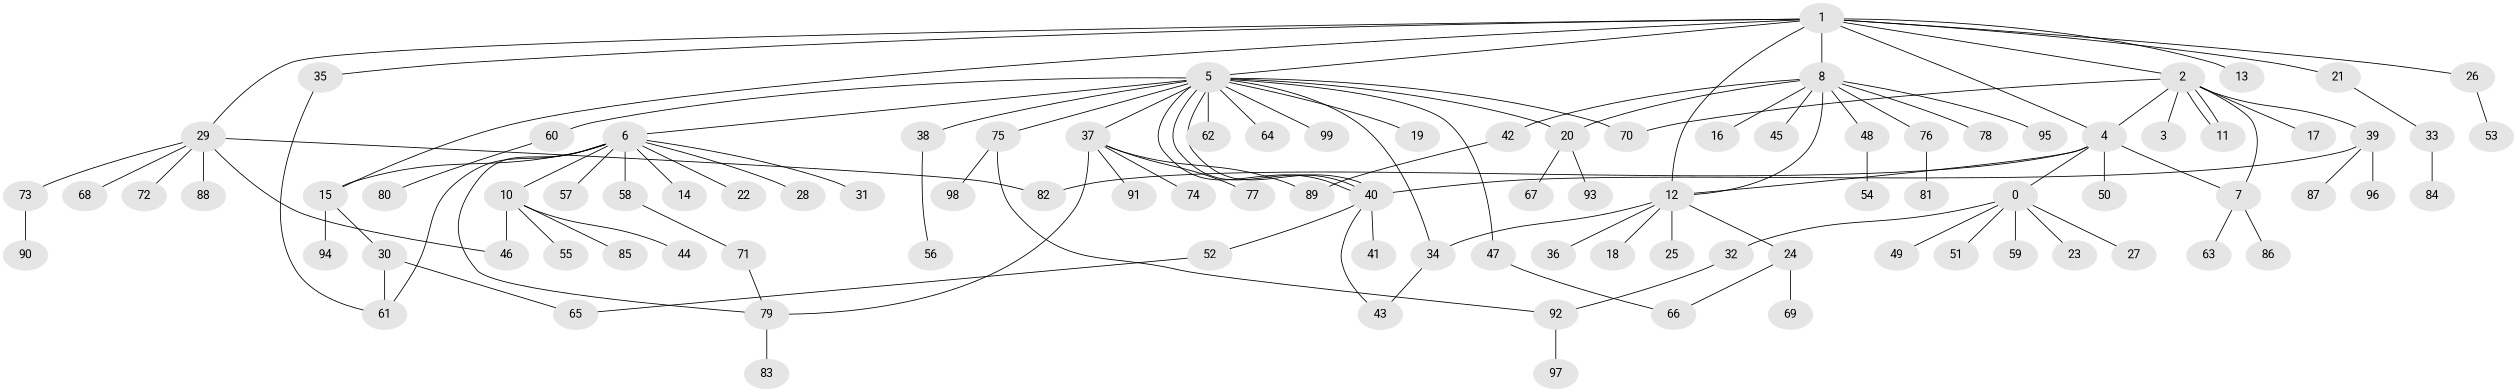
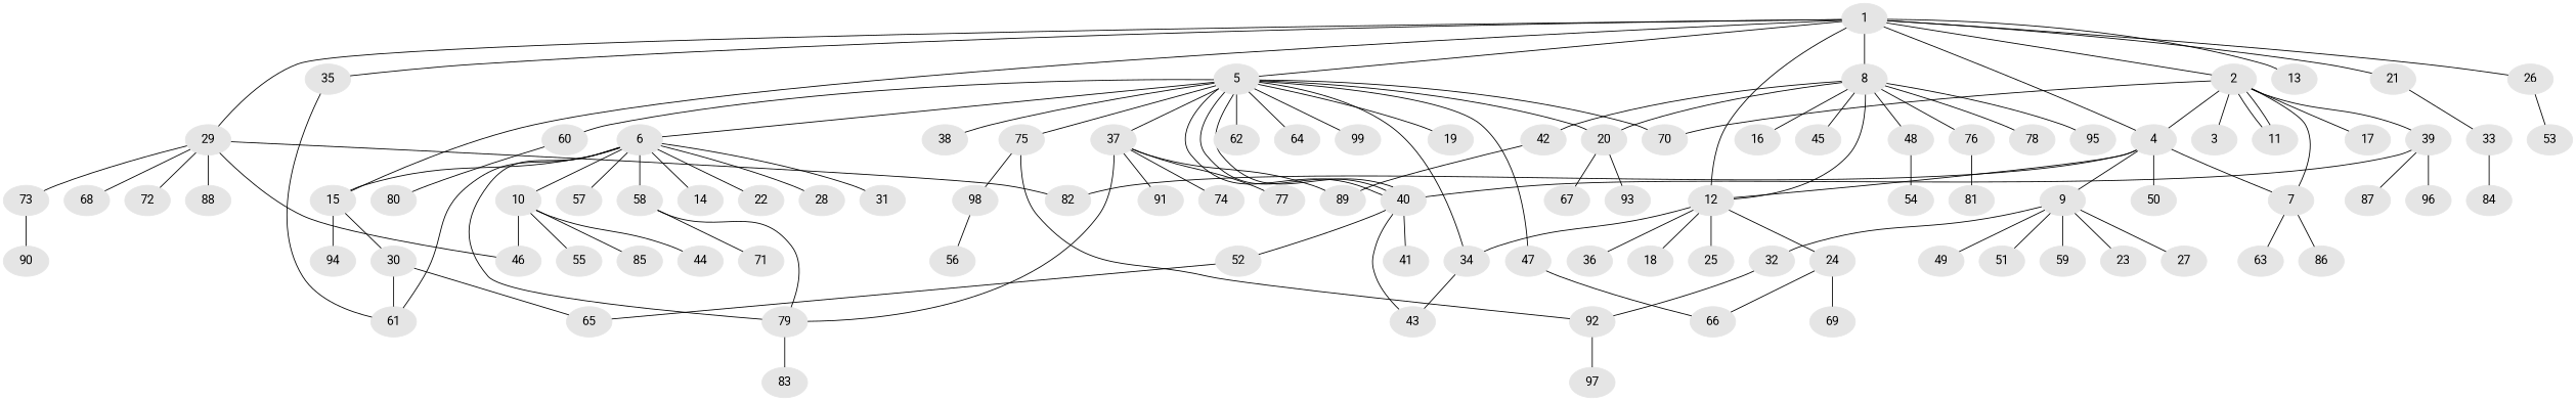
  graph {
    fontname=Roboto
    node [color=gray90 fontname=Roboto style=filled]
    edge [fontname=Roboto]
    1
    2
    4
    5
    8
    12
    13
    15
    21
    26
    29
    35
    3
    7
    11
    17
    39
    70
    50
-   9 [label=0]
+   9
    82
    6
    19
    20
    34
    37
    38
    40
    47
    60
    62
    64
    75
    99
    16
    42
    45
    48
    76
    78
    95
    18
    24
    25
    36
    30
    94
    33
    53
    46
    68
    72
    73
    88
    61
    63
    86
    87
    96
    23
    27
    32
    49
    51
    59
    10
    14
    22
    28
    31
    57
    58
    79
    67
    93
    43
    74
    77
    89
    91
    56
    41
    52
    66
    80
    92
    98
    44
    55
    85
    71
    83
    54
    81
    69
    65
    84
    90
    97
    1 -- 2
    1 -- 4
    1 -- 5
    1 -- 8
    1 -- 12
    1 -- 13
    1 -- 15
    1 -- 21
    1 -- 26
    1 -- 29
    1 -- 35
    2 -- 4
    2 -- 3
    2 -- 7
    2 -- 11
    2 -- 11
    2 -- 17
    2 -- 39
    2 -- 70
    4 -- 12
    4 -- 7
    4 -- 50
    4 -- 9
    4 -- 82
    5 -- 70
    5 -- 6
    5 -- 19
    5 -- 20
    5 -- 34
    5 -- 37
    5 -- 38
    5 -- 40
    5 -- 40
    5 -- 40
    5 -- 47
    5 -- 60
    5 -- 62
    5 -- 64
    5 -- 75
    5 -- 99
    8 -- 12
    8 -- 20
    8 -- 16
    8 -- 42
    8 -- 45
    8 -- 48
    8 -- 76
    8 -- 78
    8 -- 95
    12 -- 34
    12 -- 18
    12 -- 24
    12 -- 25
    12 -- 36
    15 -- 30
    15 -- 94
    21 -- 33
    26 -- 53
    29 -- 82
    29 -- 46
    29 -- 68
    29 -- 72
    29 -- 73
    29 -- 88
    35 -- 61
    7 -- 63
    7 -- 86
    39 -- 40
    39 -- 87
    39 -- 96
    9 -- 23
    9 -- 27
    9 -- 32
    9 -- 49
    9 -- 51
    9 -- 59
    6 -- 15
    6 -- 61
    6 -- 10
    6 -- 14
    6 -- 22
    6 -- 28
    6 -- 31
    6 -- 57
    6 -- 58
    6 -- 79
    20 -- 67
    20 -- 93
    34 -- 43
    37 -- 79
    37 -- 74
    37 -- 77
    37 -- 89
    37 -- 91
-   38 -- 56
+   98 -- 56
    40 -- 43
    40 -- 41
    40 -- 52
    47 -- 66
    60 -- 80
    75 -- 92
    75 -- 98
    42 -- 89
    48 -- 54
    76 -- 81
    24 -- 66
    24 -- 69
    30 -- 61
    30 -- 65
    33 -- 84
    73 -- 90
    32 -- 92
    10 -- 46
    10 -- 44
    10 -- 55
    10 -- 85
    58 -- 71
    79 -- 83
    52 -- 65
    92 -- 97
-   71 -- 79
+   58 -- 79
  }
